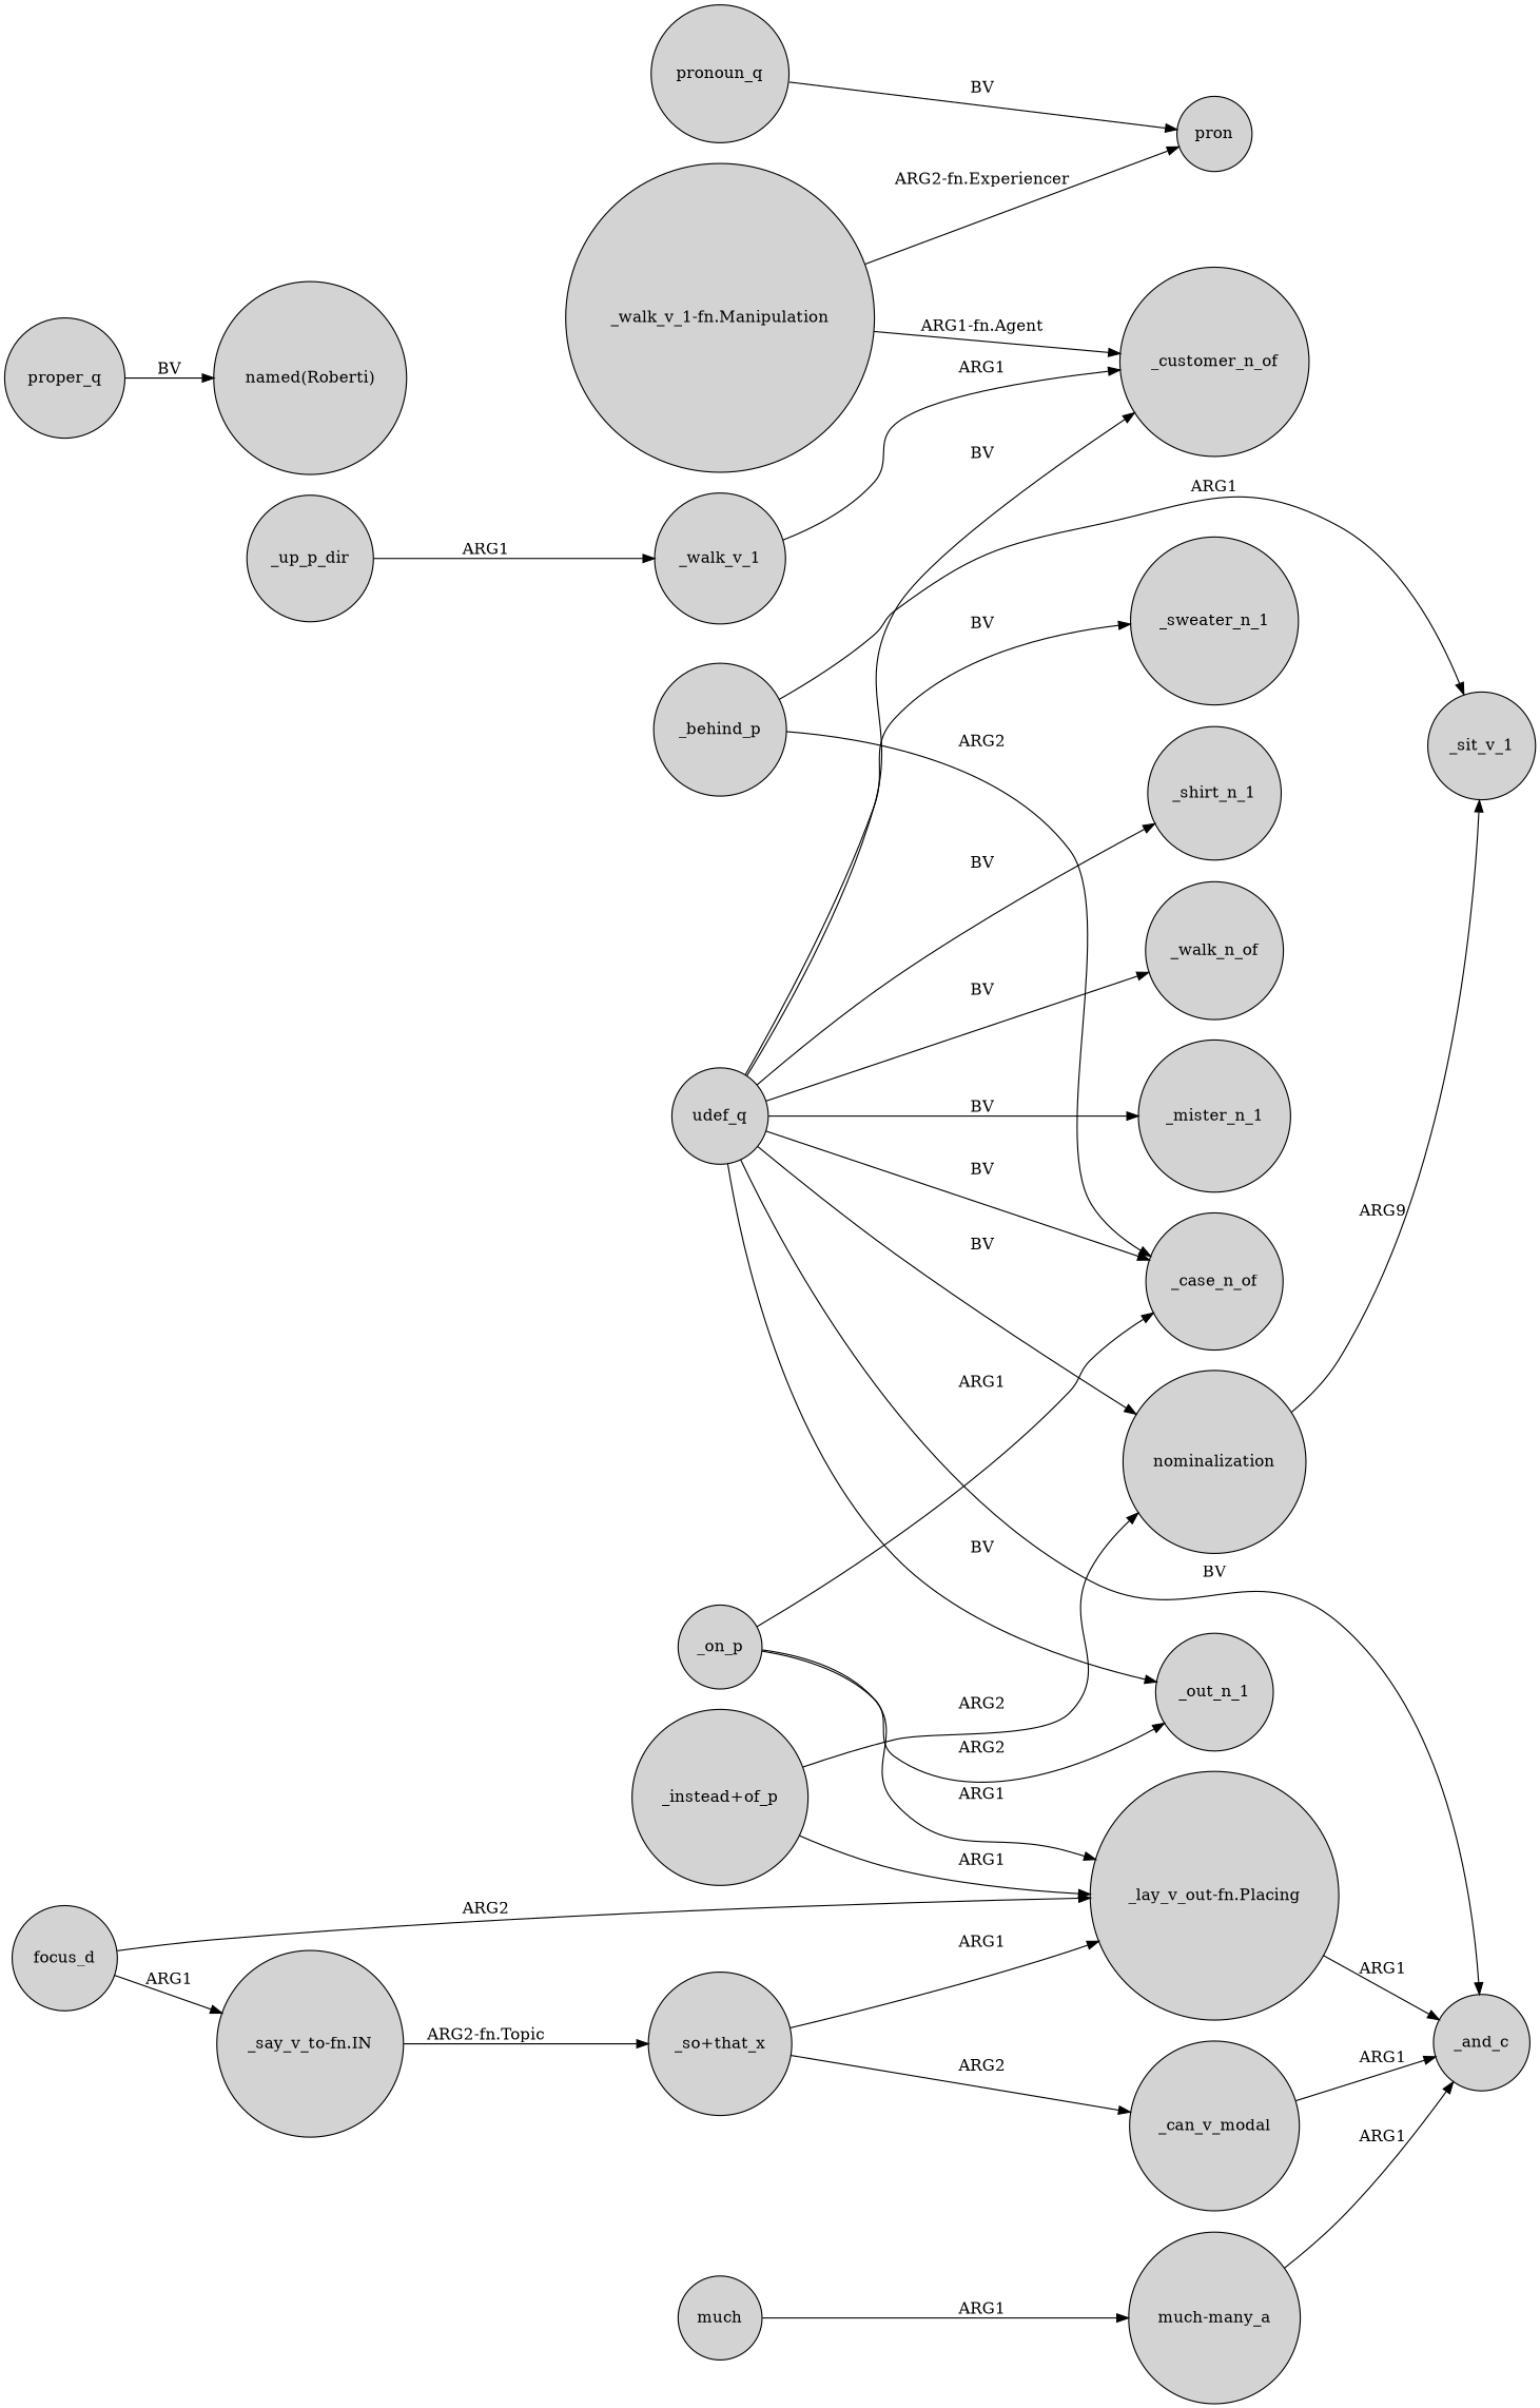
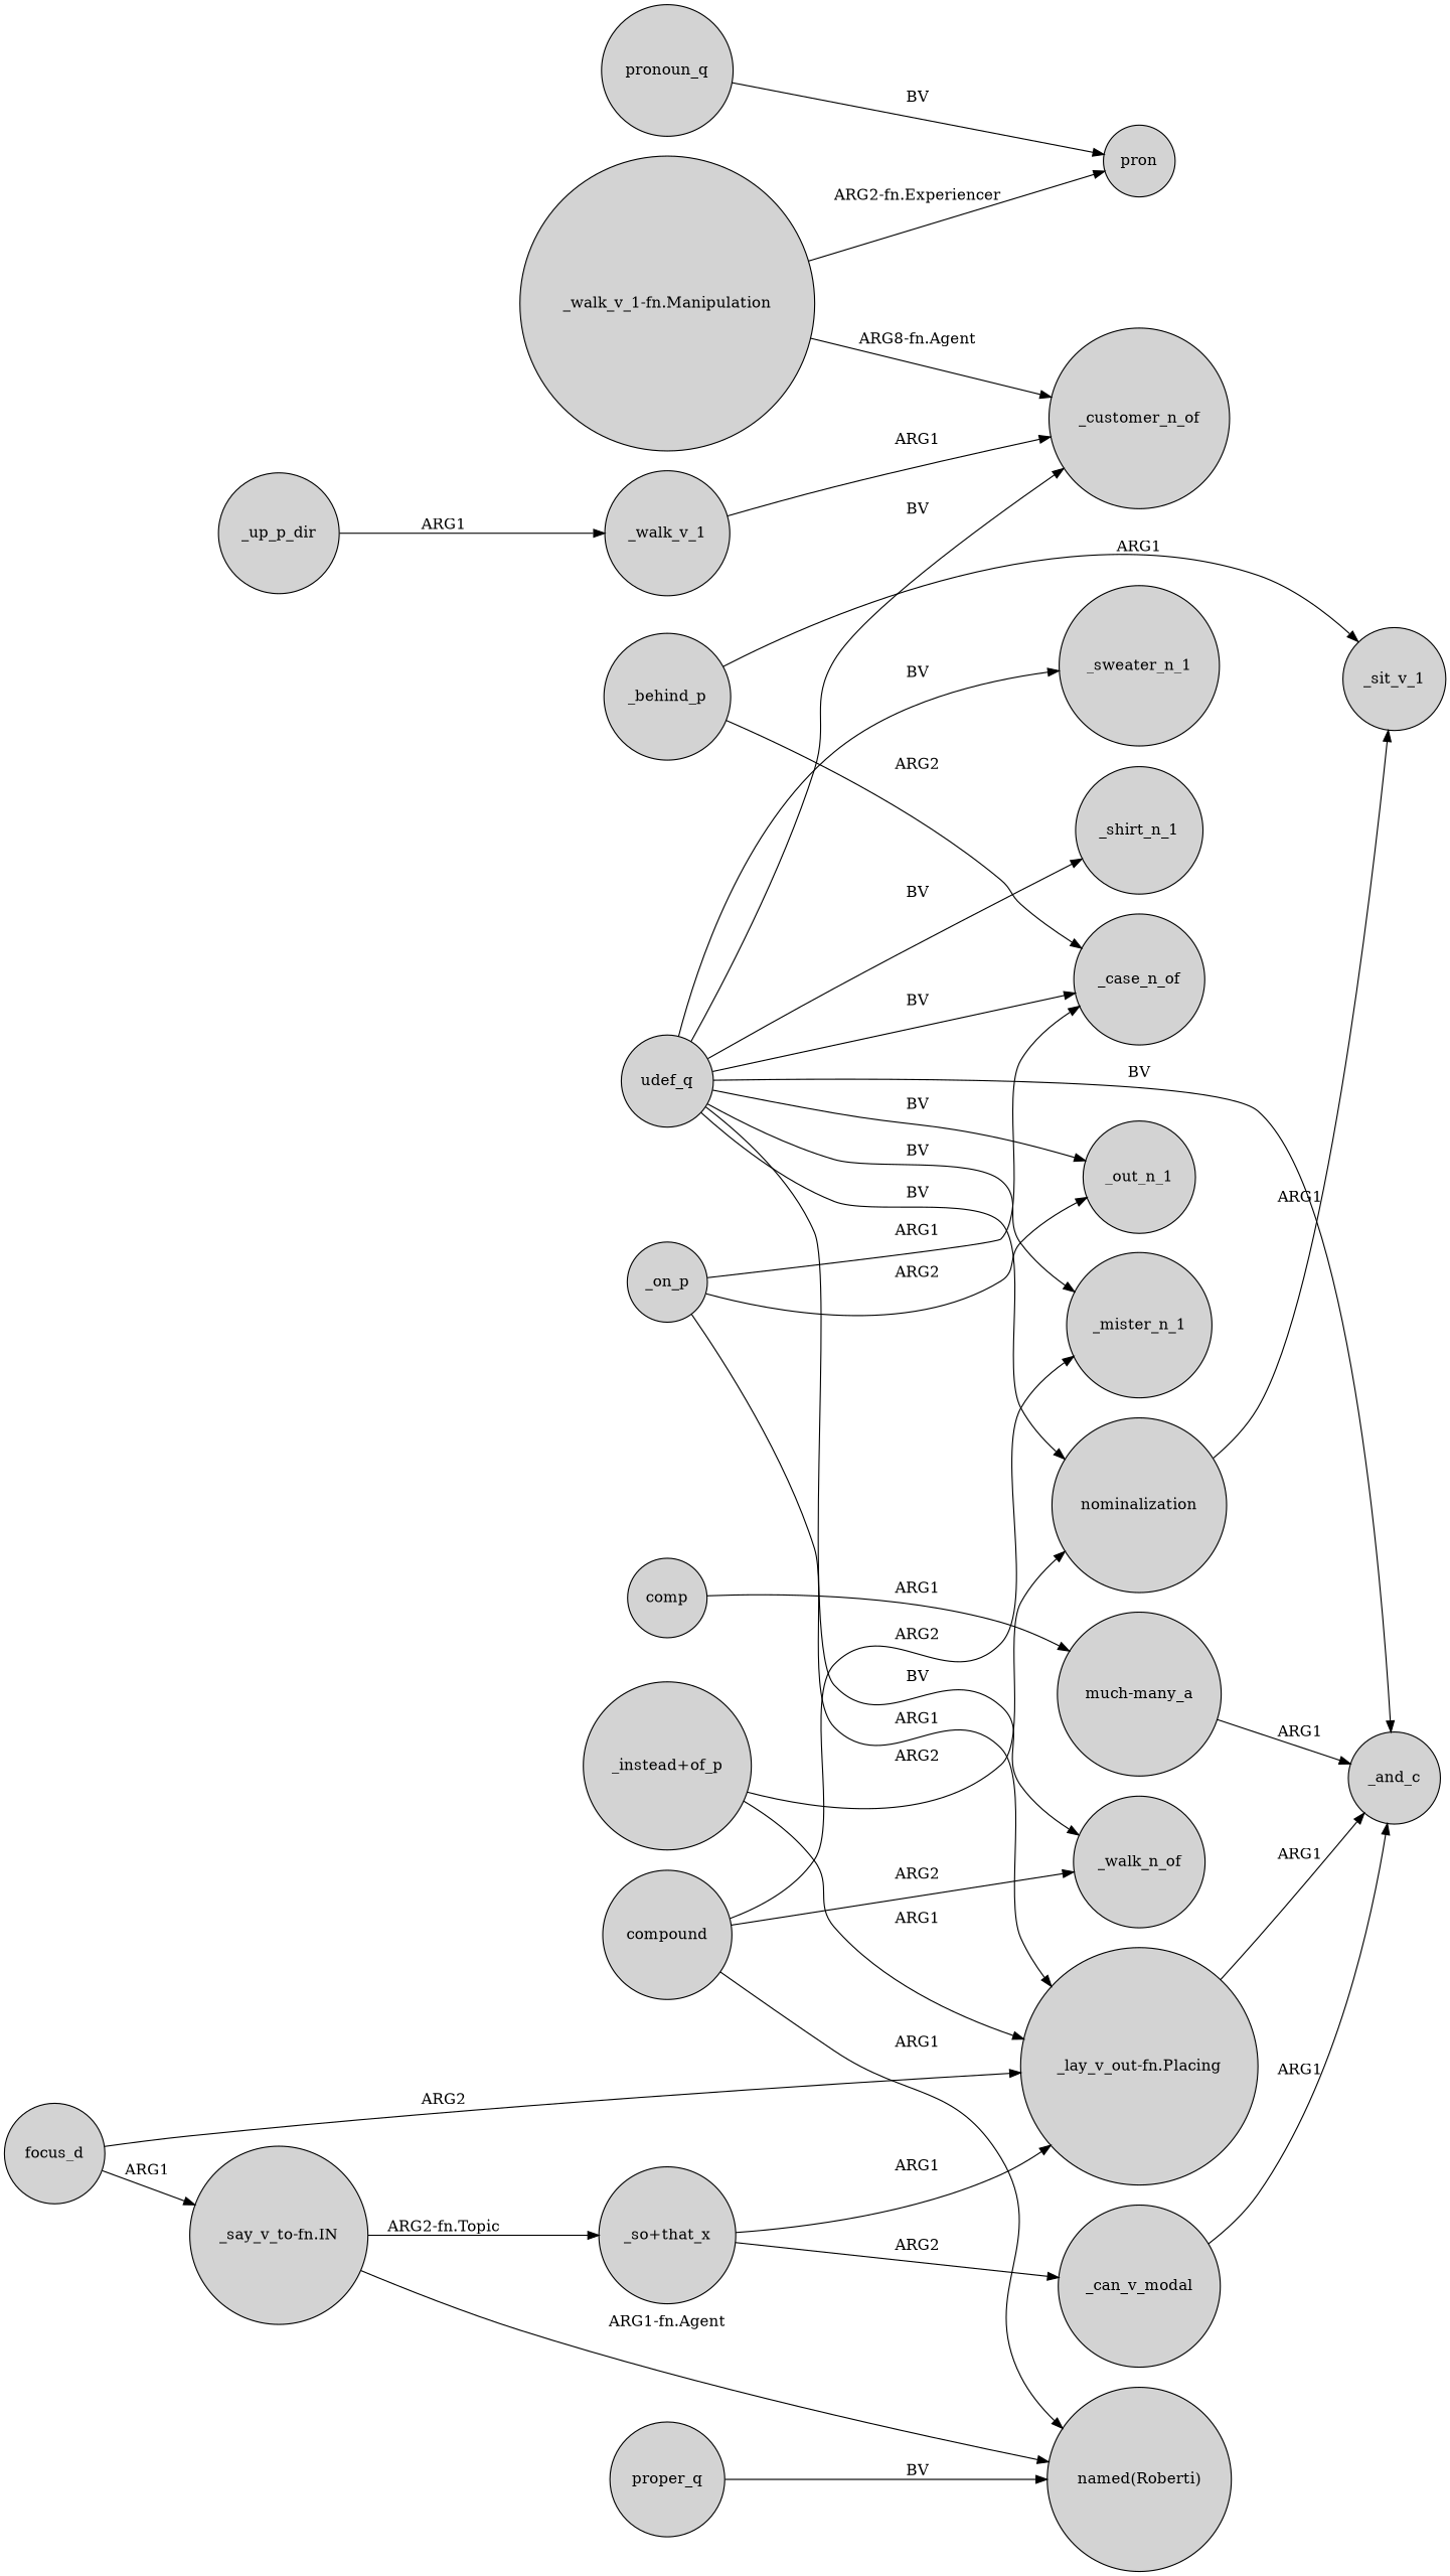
  digraph {
    fontname="DejaVu Serif"
    rankdir=LR
    node [fontname="DejaVu Serif" shape=circle style=filled]
    edge [fontname="DejaVu Serif"]
    nominalization
    _sit_v_1
    n3 [label="_walk_v_1-fn.Manipulation"]
    pron
    _customer_n_of
    n6 [label=_walk_n_of]
+   compound
    _mister_n_1
    "named(Roberti)"
    proper_q
    udef_q
    _case_n_of
    _and_c
    _shirt_n_1
    n15 [label=_out_n_1]
    _sweater_n_1
    "much-many_a"
    _on_p
    "_lay_v_out-fn.Placing"
    "_instead+of_p"
    _walk_v_1
    "_say_v_to-fn.IN"
    "_so+that_x"
    _can_v_modal
    pronoun_q
-   comp [label=much]
+   comp
    _behind_p
    _up_p_dir
    focus_d
-   nominalization -> _sit_v_1 [label=ARG9]
+   nominalization -> _sit_v_1 [label=ARG1]
    n3 -> pron [label="ARG2-fn.Experiencer"]
-   n3 -> _customer_n_of [label="ARG1-fn.Agent"]
+   n3 -> _customer_n_of [label="ARG8-fn.Agent"]
+   compound -> n6 [label=ARG2]
+   compound -> _mister_n_1 [label=ARG2]
+   compound -> "named(Roberti)" [label=ARG1]
    proper_q -> "named(Roberti)" [label=BV]
    udef_q -> nominalization [label=BV]
    udef_q -> _customer_n_of [label=BV]
    udef_q -> n6 [label=BV]
    udef_q -> _mister_n_1 [label=BV]
    udef_q -> _case_n_of [label=BV]
    udef_q -> _and_c [label=BV]
    udef_q -> _shirt_n_1 [label=BV]
    udef_q -> n15 [label=BV]
    udef_q -> _sweater_n_1 [label=BV]
    "much-many_a" -> _and_c [label=ARG1]
    _on_p -> _case_n_of [label=ARG1]
    _on_p -> n15 [label=ARG2]
    _on_p -> "_lay_v_out-fn.Placing" [label=ARG1]
    "_lay_v_out-fn.Placing" -> _and_c [label=ARG1]
    "_instead+of_p" -> nominalization [label=ARG2]
    "_instead+of_p" -> "_lay_v_out-fn.Placing" [label=ARG1]
    _walk_v_1 -> _customer_n_of [label=ARG1]
+   "_say_v_to-fn.IN" -> "named(Roberti)" [label="ARG1-fn.Agent"]
    "_say_v_to-fn.IN" -> "_so+that_x" [label="ARG2-fn.Topic"]
    "_so+that_x" -> "_lay_v_out-fn.Placing" [label=ARG1]
    "_so+that_x" -> _can_v_modal [label=ARG2]
    _can_v_modal -> _and_c [label=ARG1]
    pronoun_q -> pron [label=BV]
    comp -> "much-many_a" [label=ARG1]
    _behind_p -> _sit_v_1 [label=ARG1]
    _behind_p -> _case_n_of [label=ARG2]
    _up_p_dir -> _walk_v_1 [label=ARG1]
    focus_d -> "_lay_v_out-fn.Placing" [label=ARG2]
    focus_d -> "_say_v_to-fn.IN" [label=ARG1]
  }
